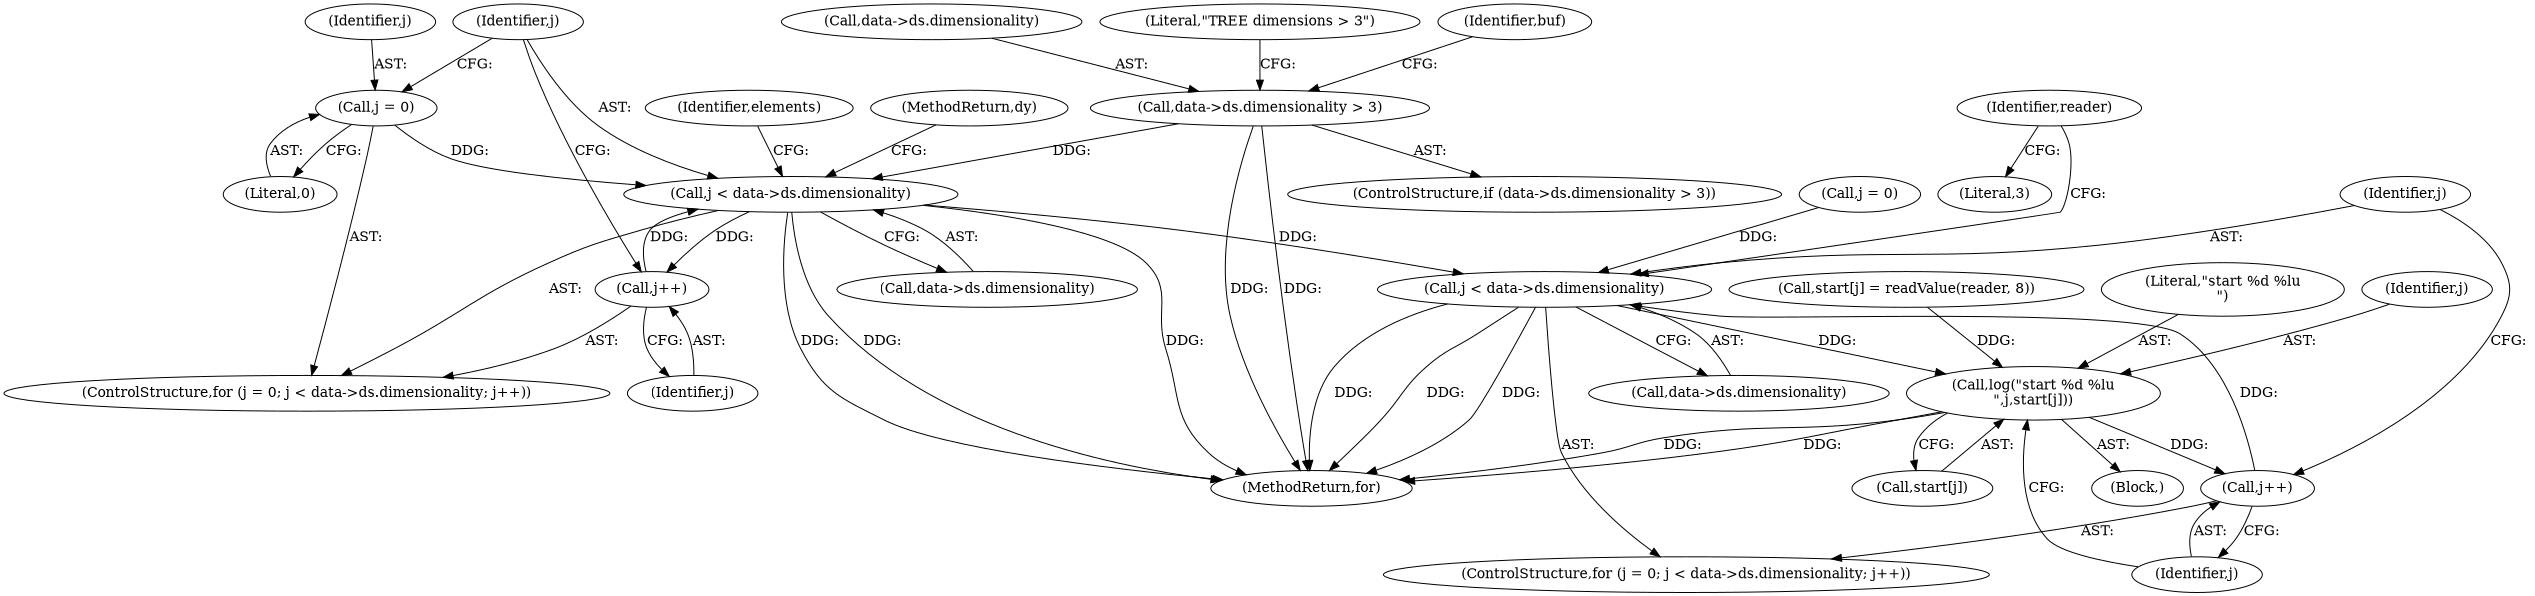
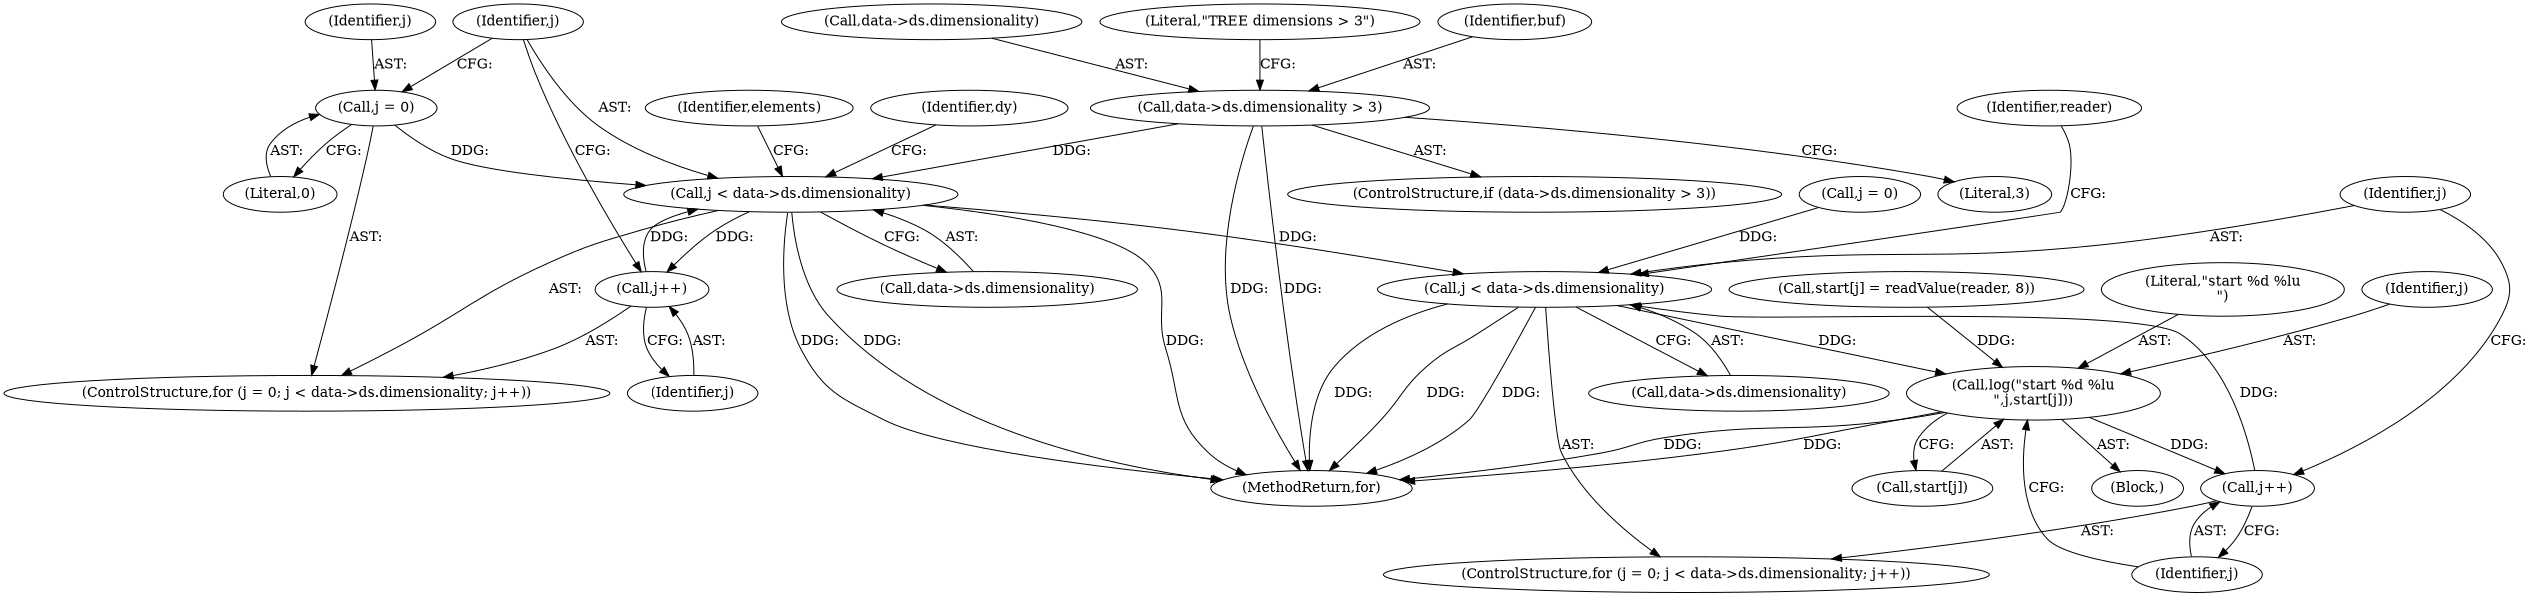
  digraph {
    n1 [label="(Call,j < data->ds.dimensionality)"]
    n2 [label="(Call,j++)"]
    n3 [label="(Call,j < data->ds.dimensionality)"]
    n4 [label="(Call,data->ds.dimensionality)"]
    n5 [label="(MethodReturn,for)"]
    n6 [label="(ControlStructure,for (j = 0; j < data->ds.dimensionality; j++))"]
    n7 [label="(Identifier,j)"]
    n8 [label="(Call,log(\"start %d %lu\n\",j,start[j]))"]
    n9 [label="(Call,data->ds.dimensionality)"]
    n10 [label="(ControlStructure,for (j = 0; j < data->ds.dimensionality; j++))"]
    n11 [label="(Call,j = 0)"]
    n12 [label="(Literal,0)"]
    n13 [label="(Call,data->ds.dimensionality > 3)"]
    n14 [label="(ControlStructure,if (data->ds.dimensionality > 3))"]
    n15 [label="(Literal,3)"]
    n16 [label="(Call,j++)"]
    n17 [label="(Call,start[j])"]
    n18 [label="(Block,)"]
    n19 [label="(Identifier,j)"]
    n20 [label="(Identifier,j)"]
    n21 [label="(Identifier,j)"]
    n22 [label="(Literal,\"start %d %lu\n\")"]
    n23 [label="(Literal,\"TREE dimensions > 3\")"]
    n24 [label="(Identifier,buf)"]
    n25 [label="(Identifier,reader)"]
    n26 [label="(Call,j = 0)"]
    n27 [label="(Identifier,elements)"]
    n28 [label="(Call,data->ds.dimensionality)"]
    n29 [label="(Identifier,j)"]
    n30 [label="(Identifier,j)"]
-   n31 [label="(MethodReturn,dy)"]
+   n31 [label="(Identifier,dy)"]
    n32 [label="(Call,start[j] = readValue(reader, 8))"]
    n1 -> n2 [label="DDG: "]
    n1 -> n3 [label="DDG: "]
    n1 -> n4 [label="CFG: "]
    n1 -> n5 [label="DDG: "]
    n1 -> n5 [label="DDG: "]
    n1 -> n5 [label="DDG: "]
    n1 -> n6 [label="AST: "]
    n2 -> n1 [label="DDG: "]
    n2 -> n6 [label="AST: "]
    n2 -> n7 [label="CFG: "]
    n3 -> n5 [label="DDG: "]
    n3 -> n5 [label="DDG: "]
    n3 -> n5 [label="DDG: "]
    n3 -> n8 [label="DDG: "]
    n3 -> n9 [label="CFG: "]
    n3 -> n10 [label="AST: "]
    n4 -> n1 [label="AST: "]
    n7 -> n2 [label="AST: "]
    n8 -> n5 [label="DDG: "]
    n8 -> n5 [label="DDG: "]
    n8 -> n16 [label="DDG: "]
    n8 -> n17 [label="CFG: "]
    n8 -> n18 [label="AST: "]
    n9 -> n3 [label="AST: "]
    n11 -> n1 [label="DDG: "]
    n11 -> n6 [label="AST: "]
    n11 -> n12 [label="CFG: "]
    n12 -> n11 [label="AST: "]
    n13 -> n1 [label="DDG: "]
    n13 -> n5 [label="DDG: "]
    n13 -> n5 [label="DDG: "]
    n13 -> n14 [label="AST: "]
-   n25 -> n15 [label="CFG: "]
+   n13 -> n15 [label="CFG: "]
    n16 -> n3 [label="DDG: "]
    n16 -> n10 [label="AST: "]
    n16 -> n19 [label="CFG: "]
    n17 -> n8 [label="AST: "]
    n19 -> n8 [label="CFG: "]
    n19 -> n16 [label="AST: "]
    n20 -> n11 [label="AST: "]
    n21 -> n1 [label="AST: "]
    n21 -> n2 [label="CFG: "]
    n21 -> n11 [label="CFG: "]
    n22 -> n8 [label="AST: "]
    n23 -> n13 [label="CFG: "]
-   n24 -> n13 [label="CFG: "]
+   n24 -> n13 [label="AST: "]
    n25 -> n3 [label="CFG: "]
    n26 -> n3 [label="DDG: "]
    n27 -> n1 [label="CFG: "]
    n28 -> n13 [label="AST: "]
    n29 -> n8 [label="AST: "]
    n30 -> n3 [label="AST: "]
    n30 -> n16 [label="CFG: "]
    n31 -> n1 [label="CFG: "]
    n32 -> n8 [label="DDG: "]
  }
